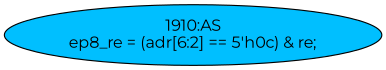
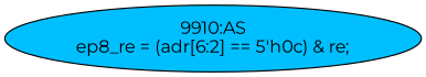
  strict digraph {
    fontname=Montserrat
-   n1 [ast="<pyverilog.vparser.ast.Assign object at 0x7f0a38ecff10>" def_var="['ep8_re']" fillcolor=deepskyblue label="1910:AS\nep8_re = (adr[6:2] == 5'h0c) & re;" statements="[]" style=filled typ=Assign use_var="['adr', 're']" fontname=Montserrat]
+   n1 [ast="<pyverilog.vparser.ast.Assign object at 0x7f0a38ecff10>" def_var="['ep8_re']" fillcolor=deepskyblue label="9910:AS\nep8_re = (adr[6:2] == 5'h0c) & re;" statements="[]" style=filled typ=Assign use_var="['adr', 're']" fontname=Montserrat]
  }
